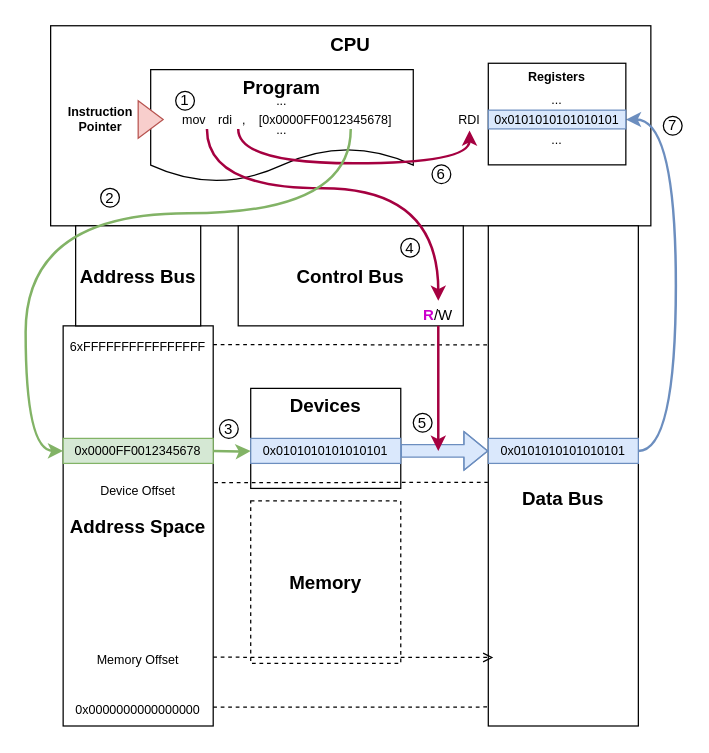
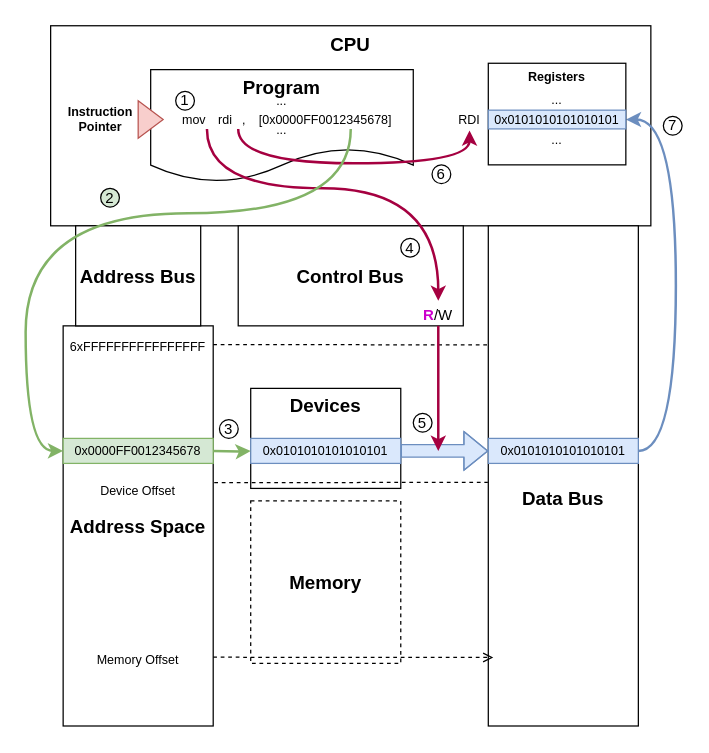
  <mxCell id="0" />
  <mxCell id="1" parent="0" />
  <mxCell id="2" value="&lt;div&gt;&lt;font style=&quot;font-size: 15px;&quot;&gt;CPU&lt;br&gt;&lt;/font&gt;&lt;/div&gt;&lt;div&gt;&lt;br&gt;&lt;/div&gt;&lt;div&gt;&lt;br&gt;&lt;/div&gt;&lt;div&gt;&lt;br&gt;&lt;/div&gt;&lt;div&gt;&lt;br&gt;&lt;/div&gt;&lt;div&gt;&lt;br&gt;&lt;font style=&quot;font-size: 15px;&quot;&gt;&lt;/font&gt;&lt;/div&gt;&lt;div&gt;&lt;br&gt;&lt;/div&gt;&lt;div&gt;&lt;br&gt;&lt;/div&gt;&lt;div&gt;&lt;br&gt;&lt;/div&gt;&lt;div&gt;&lt;br&gt;&lt;/div&gt;" style="rounded=0;whiteSpace=wrap;html=1;fontStyle=1" parent="1" vertex="1"><mxGeometry x="40" y="20" width="480" height="160" as="geometry" /></mxCell>
  <mxCell id="3" value="&lt;b&gt;Address Space&lt;/b&gt;" style="rounded=0;whiteSpace=wrap;html=1;fontSize=15;" parent="1" vertex="1"><mxGeometry x="50" y="260" width="120" height="320" as="geometry" /></mxCell>
  <mxCell id="4" value="&lt;b&gt;Memory&lt;/b&gt;" style="rounded=0;whiteSpace=wrap;html=1;fontSize=15;dashed=1;" parent="1" vertex="1"><mxGeometry x="200" y="400" width="120" height="130" as="geometry" /></mxCell>
  <mxCell id="5" style="edgeStyle=orthogonalEdgeStyle;rounded=0;orthogonalLoop=1;jettySize=auto;html=1;entryX=1;entryY=0.5;entryDx=0;entryDy=0;fontSize=10;fontColor=#3399FF;strokeWidth=2;fillColor=#dae8fc;strokeColor=#6c8ebf;curved=1;exitX=1;exitY=0.5;exitDx=0;exitDy=0;" parent="1" source="41" target="36" edge="1"><mxGeometry relative="1" as="geometry"><Array as="points"><mxPoint x="540" y="360" /><mxPoint x="540" y="95" /></Array></mxGeometry></mxCell>
  <mxCell id="6" value="&lt;div&gt;&lt;br&gt;&lt;/div&gt;&lt;div&gt;&lt;br&gt;&lt;/div&gt;&lt;div&gt;&lt;b&gt;Data Bus&lt;br&gt;&lt;/b&gt;&lt;/div&gt;" style="rounded=0;whiteSpace=wrap;html=1;fontSize=15;" parent="1" vertex="1"><mxGeometry x="390" y="180" width="120" height="400" as="geometry" /></mxCell>
  <mxCell id="7" value="&lt;b&gt;Address Bus&lt;/b&gt;" style="rounded=0;whiteSpace=wrap;html=1;fontSize=15;" parent="1" vertex="1"><mxGeometry x="60" y="180" width="100" height="80" as="geometry" /></mxCell>
  <mxCell id="8" value="&lt;div&gt;&lt;b&gt;Devices&lt;br&gt;&lt;/b&gt;&lt;/div&gt;&lt;div&gt;&lt;br&gt;&lt;b&gt;&lt;/b&gt;&lt;/div&gt;&lt;div&gt;&lt;br&gt;&lt;/div&gt;&lt;div&gt;&lt;br&gt;&lt;/div&gt;" style="rounded=0;whiteSpace=wrap;html=1;fontSize=15;" parent="1" vertex="1"><mxGeometry x="200" y="310" width="120" height="80" as="geometry" /></mxCell>
- <mxCell id="9" value="&lt;font style=&quot;font-size: 10px;&quot;&gt;0x0000000000000000&lt;/font&gt;" style="text;html=1;strokeColor=none;fillColor=none;align=center;verticalAlign=middle;whiteSpace=wrap;rounded=0;fontSize=15;" parent="1" vertex="1"><mxGeometry x="50" y="550" width="120" height="30" as="geometry" /></mxCell>
  <mxCell id="10" value="&lt;font style=&quot;font-size: 10px;&quot;&gt;6xFFFFFFFFFFFFFFFF&lt;/font&gt;" style="text;html=1;strokeColor=none;fillColor=none;align=center;verticalAlign=middle;whiteSpace=wrap;rounded=0;fontSize=15;" parent="1" vertex="1"><mxGeometry x="50" y="260" width="120" height="30" as="geometry" /></mxCell>
  <mxCell id="11" value="&lt;font style=&quot;font-size: 10px;&quot;&gt;Memory Offset&lt;/font&gt;" style="text;html=1;strokeColor=none;fillColor=none;align=center;verticalAlign=middle;whiteSpace=wrap;rounded=0;fontSize=15;" parent="1" vertex="1"><mxGeometry x="50" y="510" width="120" height="30" as="geometry" /></mxCell>
  <mxCell id="12" value="" style="endArrow=none;dashed=1;html=1;rounded=0;fontSize=10;exitX=1;exitY=0.5;exitDx=0;exitDy=0;entryX=0;entryY=0.238;entryDx=0;entryDy=0;entryPerimeter=0;" parent="1" source="10" target="6" edge="1"><mxGeometry width="50" height="50" relative="1" as="geometry"><mxPoint x="300" y="430" as="sourcePoint" /><mxPoint x="350" y="380" as="targetPoint" /></mxGeometry></mxCell>
- <mxCell id="13" value="" style="endArrow=none;dashed=1;html=1;rounded=0;fontSize=10;exitX=1;exitY=0.5;exitDx=0;exitDy=0;entryX=0.011;entryY=0.962;entryDx=0;entryDy=0;entryPerimeter=0;" parent="1" source="9" target="6" edge="1"><mxGeometry width="50" height="50" relative="1" as="geometry"><mxPoint x="300" y="430" as="sourcePoint" /><mxPoint x="350" y="380" as="targetPoint" /></mxGeometry></mxCell>
  <mxCell id="14" value="" style="endArrow=open;dashed=1;html=1;rounded=0;fontSize=10;exitX=1;exitY=0.5;exitDx=0;exitDy=0;entryX=0.033;entryY=0.863;entryDx=0;entryDy=0;entryPerimeter=0;" parent="1" source="11" target="6" edge="1"><mxGeometry width="50" height="50" relative="1" as="geometry"><mxPoint x="300" y="430" as="sourcePoint" /><mxPoint x="350" y="380" as="targetPoint" /></mxGeometry></mxCell>
  <mxCell id="15" value="&lt;font style=&quot;font-size: 10px;&quot;&gt;Device Offset&lt;/font&gt;" style="text;html=1;strokeColor=none;fillColor=none;align=center;verticalAlign=middle;whiteSpace=wrap;rounded=0;fontSize=15;" parent="1" vertex="1"><mxGeometry x="50" y="375" width="120" height="30" as="geometry" /></mxCell>
  <mxCell id="16" value="" style="endArrow=none;dashed=1;html=1;rounded=0;fontSize=10;exitX=1.007;exitY=0.345;exitDx=0;exitDy=0;exitPerimeter=0;entryX=-0.003;entryY=0.513;entryDx=0;entryDy=0;entryPerimeter=0;" parent="1" source="15" target="6" edge="1"><mxGeometry width="50" height="50" relative="1" as="geometry"><mxPoint x="170" y="535" as="sourcePoint" /><mxPoint x="401.32" y="535.2" as="targetPoint" /></mxGeometry></mxCell>
  <mxCell id="17" value="&lt;font style=&quot;font-size: 15px;&quot;&gt;&lt;b&gt;Control Bus&lt;/b&gt;&lt;/font&gt;" style="rounded=0;whiteSpace=wrap;html=1;fontSize=10;" parent="1" vertex="1"><mxGeometry x="190" y="180" width="180" height="80" as="geometry" /></mxCell>
  <mxCell id="18" value="&lt;font style=&quot;font-size: 12px;&quot;&gt;&lt;font color=&quot;#CC00CC&quot;&gt;&lt;b&gt;R&lt;/b&gt;&lt;/font&gt;/W&lt;/font&gt;" style="text;html=1;strokeColor=none;fillColor=none;align=center;verticalAlign=middle;whiteSpace=wrap;rounded=0;fontSize=15;" parent="1" vertex="1"><mxGeometry x="330" y="240" width="40" height="20" as="geometry" /></mxCell>
  <mxCell id="19" style="edgeStyle=orthogonalEdgeStyle;rounded=0;orthogonalLoop=1;jettySize=auto;html=1;fontSize=10;shape=flexArrow;fillColor=#dae8fc;strokeColor=#6c8ebf;" parent="1" source="20" edge="1"><mxGeometry relative="1" as="geometry"><mxPoint x="390" y="360" as="targetPoint" /></mxGeometry></mxCell>
  <mxCell id="20" value="&lt;font style=&quot;font-size: 10px;&quot;&gt;0x0101010101010101&lt;/font&gt;" style="rounded=0;whiteSpace=wrap;html=1;fontSize=12;fillColor=#dae8fc;strokeColor=#6c8ebf;" parent="1" vertex="1"><mxGeometry x="200" y="350" width="120" height="20" as="geometry" /></mxCell>
  <mxCell id="21" value="&lt;font style=&quot;font-size: 10px;&quot;&gt;0x0000FF0012345678&lt;/font&gt;" style="rounded=0;whiteSpace=wrap;html=1;fontSize=12;fillColor=#d5e8d4;strokeColor=#82b366;" parent="1" vertex="1"><mxGeometry x="50" y="350" width="120" height="20" as="geometry" /></mxCell>
  <mxCell id="22" value="" style="edgeStyle=orthogonalEdgeStyle;rounded=0;orthogonalLoop=1;jettySize=auto;html=1;fontSize=10;fontColor=#0000FF;strokeWidth=2;fillColor=#d5e8d4;strokeColor=#82b366;" parent="1" target="20" edge="1"><mxGeometry relative="1" as="geometry"><mxPoint x="170" y="360" as="sourcePoint" /></mxGeometry></mxCell>
  <mxCell id="23" value="&lt;div&gt;&lt;b&gt;Program&lt;/b&gt;&lt;/div&gt;&lt;br&gt;&lt;div&gt;&lt;br&gt;&lt;/div&gt;" style="shape=document;whiteSpace=wrap;html=1;boundedLbl=1;fontSize=15;" parent="1" vertex="1"><mxGeometry x="120" y="55" width="210" height="90" as="geometry" /></mxCell>
  <mxCell id="24" value="" style="triangle;whiteSpace=wrap;html=1;fontSize=10;fillColor=#f8cecc;strokeColor=#b85450;" parent="1" vertex="1"><mxGeometry x="110" y="80" width="20" height="30" as="geometry" /></mxCell>
  <mxCell id="25" value="&lt;b&gt;Instruction Pointer&lt;/b&gt;" style="text;html=1;strokeColor=none;fillColor=none;align=center;verticalAlign=middle;whiteSpace=wrap;rounded=0;fontSize=10;" parent="1" vertex="1"><mxGeometry x="50" y="80" width="60" height="30" as="geometry" /></mxCell>
  <mxCell id="26" style="edgeStyle=orthogonalEdgeStyle;rounded=0;orthogonalLoop=1;jettySize=auto;html=1;fontSize=12;fillColor=#d80073;strokeColor=#A50040;strokeWidth=2;" parent="1" source="18" edge="1"><mxGeometry relative="1" as="geometry"><mxPoint x="350" y="360" as="targetPoint" /><Array as="points"><mxPoint x="350" y="310" /><mxPoint x="350" y="310" /></Array></mxGeometry></mxCell>
  <mxCell id="27" style="edgeStyle=orthogonalEdgeStyle;rounded=0;orthogonalLoop=1;jettySize=auto;html=1;entryX=0.5;entryY=0;entryDx=0;entryDy=0;fontSize=10;fontColor=#FF33FF;strokeWidth=2;curved=1;fillColor=#d80073;strokeColor=#A50040;" parent="1" source="28" target="18" edge="1"><mxGeometry relative="1" as="geometry"><Array as="points"><mxPoint x="165" y="150" /><mxPoint x="350" y="150" /></Array></mxGeometry></mxCell>
  <mxCell id="28" value="mov" style="text;html=1;strokeColor=none;fillColor=none;align=center;verticalAlign=middle;whiteSpace=wrap;rounded=0;fontSize=10;" parent="1" vertex="1"><mxGeometry x="140" y="87.5" width="30" height="15" as="geometry" /></mxCell>
  <mxCell id="29" style="edgeStyle=orthogonalEdgeStyle;curved=1;rounded=0;orthogonalLoop=1;jettySize=auto;html=1;fontSize=10;fontColor=#CC00CC;strokeWidth=2;fillColor=#d80073;strokeColor=#A50040;" parent="1" source="30" target="37" edge="1"><mxGeometry relative="1" as="geometry"><Array as="points"><mxPoint x="190" y="130" /><mxPoint x="375" y="130" /></Array></mxGeometry></mxCell>
  <mxCell id="30" value="rdi" style="text;html=1;strokeColor=none;fillColor=none;align=center;verticalAlign=middle;whiteSpace=wrap;rounded=0;fontSize=10;" parent="1" vertex="1"><mxGeometry x="170" y="87.5" width="20" height="15" as="geometry" /></mxCell>
  <mxCell id="31" value="[0x0000FF0012345678]" style="text;html=1;strokeColor=none;fillColor=none;align=center;verticalAlign=middle;whiteSpace=wrap;rounded=0;fontSize=10;" parent="1" vertex="1"><mxGeometry x="210" y="87.5" width="100" height="15" as="geometry" /></mxCell>
  <mxCell id="32" value="," style="text;html=1;strokeColor=none;fillColor=none;align=center;verticalAlign=middle;whiteSpace=wrap;rounded=0;fontSize=10;" parent="1" vertex="1"><mxGeometry x="190" y="87.5" width="10" height="15" as="geometry" /></mxCell>
  <mxCell id="33" value="..." style="text;html=1;strokeColor=none;fillColor=none;align=center;verticalAlign=middle;whiteSpace=wrap;rounded=0;fontSize=10;" parent="1" vertex="1"><mxGeometry x="120" y="72.5" width="210" height="15" as="geometry" /></mxCell>
  <mxCell id="34" value="..." style="text;html=1;strokeColor=none;fillColor=none;align=center;verticalAlign=middle;whiteSpace=wrap;rounded=0;fontSize=10;" parent="1" vertex="1"><mxGeometry x="120" y="95" width="210" height="15" as="geometry" /></mxCell>
  <mxCell id="35" value="&lt;div&gt;&lt;b&gt;Registers&lt;/b&gt;&lt;/div&gt;&lt;div&gt;&lt;b&gt;&lt;br&gt;&lt;/b&gt;&lt;/div&gt;&lt;div&gt;&lt;b&gt;&lt;br&gt;&lt;/b&gt;&lt;/div&gt;&lt;div&gt;&lt;b&gt;&lt;br&gt;&lt;/b&gt;&lt;/div&gt;&lt;div&gt;&lt;b&gt;&lt;br&gt;&lt;/b&gt;&lt;/div&gt;&lt;div&gt;&lt;b&gt;&lt;br&gt;&lt;/b&gt;&lt;/div&gt;" style="rounded=0;whiteSpace=wrap;html=1;fontSize=10;" parent="1" vertex="1"><mxGeometry x="390" y="50" width="110" height="81.25" as="geometry" /></mxCell>
  <mxCell id="36" value="0x0101010101010101" style="rounded=0;whiteSpace=wrap;html=1;fontSize=10;fillColor=#dae8fc;strokeColor=#6c8ebf;" parent="1" vertex="1"><mxGeometry x="390" y="87.5" width="110" height="15" as="geometry" /></mxCell>
  <mxCell id="37" value="RDI" style="text;html=1;strokeColor=none;fillColor=none;align=center;verticalAlign=middle;whiteSpace=wrap;rounded=0;fontSize=10;" parent="1" vertex="1"><mxGeometry x="360" y="86.25" width="30" height="17.5" as="geometry" /></mxCell>
  <mxCell id="38" value="..." style="text;html=1;strokeColor=none;fillColor=none;align=center;verticalAlign=middle;whiteSpace=wrap;rounded=0;fontSize=10;" parent="1" vertex="1"><mxGeometry x="415" y="71.25" width="60" height="15" as="geometry" /></mxCell>
  <mxCell id="39" value="..." style="text;html=1;strokeColor=none;fillColor=none;align=center;verticalAlign=middle;whiteSpace=wrap;rounded=0;fontSize=10;" parent="1" vertex="1"><mxGeometry x="415" y="103.75" width="60" height="15" as="geometry" /></mxCell>
  <mxCell id="40" style="edgeStyle=orthogonalEdgeStyle;rounded=0;orthogonalLoop=1;jettySize=auto;html=1;entryX=0.5;entryY=0.167;entryDx=0;entryDy=0;entryPerimeter=0;fontSize=10;fontColor=#0000FF;strokeWidth=2;strokeColor=none;" parent="1" edge="1"><mxGeometry relative="1" as="geometry"><mxPoint x="110.034" y="180" as="sourcePoint" /><mxPoint x="110" y="350.01" as="targetPoint" /><Array as="points"><mxPoint x="110" y="220" /><mxPoint x="110" y="220" /></Array></mxGeometry></mxCell>
  <mxCell id="41" value="&lt;font style=&quot;font-size: 10px;&quot;&gt;0x0101010101010101&lt;/font&gt;" style="rounded=0;whiteSpace=wrap;html=1;fontSize=12;fillColor=#dae8fc;strokeColor=#6c8ebf;" parent="1" vertex="1"><mxGeometry x="390" y="350" width="120" height="20" as="geometry" /></mxCell>
  <mxCell id="42" style="edgeStyle=orthogonalEdgeStyle;rounded=0;orthogonalLoop=1;jettySize=auto;html=1;entryX=0;entryY=0.5;entryDx=0;entryDy=0;fontSize=10;fontColor=#0000FF;strokeWidth=2;fillColor=#d5e8d4;strokeColor=#82b366;curved=1;" parent="1" source="31" target="21" edge="1"><mxGeometry relative="1" as="geometry"><mxPoint x="40" y="170" as="sourcePoint" /><mxPoint x="40" y="360" as="targetPoint" /><Array as="points"><mxPoint x="280" y="170" /><mxPoint x="20" y="170" /><mxPoint x="20" y="360" /></Array></mxGeometry></mxCell>
  <mxCell id="43" value="1" style="ellipse;whiteSpace=wrap;html=1;aspect=fixed;" vertex="1" parent="1"><mxGeometry x="140" y="72.5" width="15" height="15" as="geometry" /></mxCell>
- <mxCell id="44" value="2" style="ellipse;whiteSpace=wrap;html=1;aspect=fixed;" vertex="1" parent="1"><mxGeometry x="80" y="150" width="15" height="15" as="geometry" /></mxCell>
+ <mxCell id="44" value="2" style="ellipse;whiteSpace=wrap;html=1;aspect=fixed;fillColor=#d5e8d4;" vertex="1" parent="1"><mxGeometry x="80" y="150" width="15" height="15" as="geometry" /></mxCell>
  <mxCell id="45" value="3" style="ellipse;whiteSpace=wrap;html=1;aspect=fixed;" vertex="1" parent="1"><mxGeometry x="175" y="335" width="15" height="15" as="geometry" /></mxCell>
  <mxCell id="46" value="4" style="ellipse;whiteSpace=wrap;html=1;aspect=fixed;" vertex="1" parent="1"><mxGeometry x="320" y="190" width="15" height="15" as="geometry" /></mxCell>
  <mxCell id="47" value="5" style="ellipse;whiteSpace=wrap;html=1;aspect=fixed;" vertex="1" parent="1"><mxGeometry x="330" y="330" width="15" height="15" as="geometry" /></mxCell>
  <mxCell id="48" value="6" style="ellipse;whiteSpace=wrap;html=1;aspect=fixed;" vertex="1" parent="1"><mxGeometry x="345" y="131.25" width="15" height="15" as="geometry" /></mxCell>
  <mxCell id="49" value="7" style="ellipse;whiteSpace=wrap;html=1;aspect=fixed;" vertex="1" parent="1"><mxGeometry x="530" y="92.5" width="15" height="15" as="geometry" /></mxCell>
